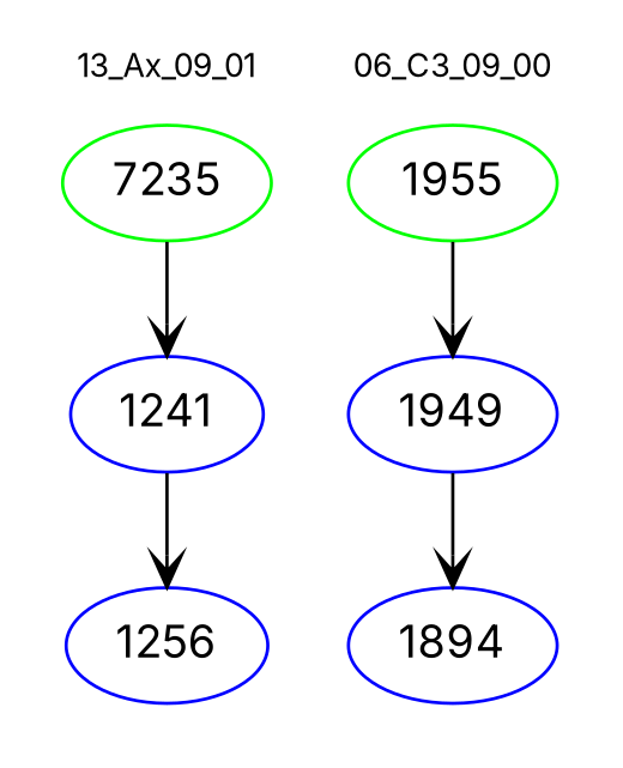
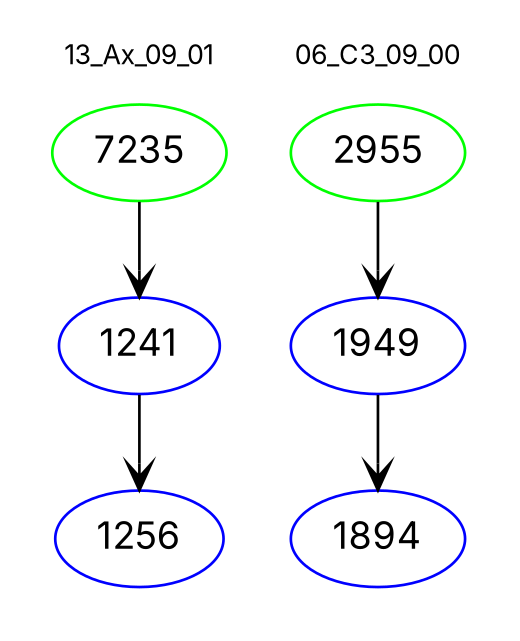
  digraph {
    fontname=Inter
    node [color=blue fontname=Inter]
    edge [arrowhead=vee color=black fontname=Inter]
    n1 [color=green label=7235]
    n2 [label=1241]
    n3 [label=1256]
-   n4 [color=green label=1955]
+   n4 [color=green label=2955]
    n5 [label=1949]
    n6 [label=1894]
    subgraph cluster_1 {
      color=white
      fontsize=10
      label="13_Ax_09_01"
      n1
      n2
      n3
    }
    subgraph cluster_2 {
      color=white
      fontsize=10
      label="06_C3_09_00"
      n4
      n5
      n6
    }
    n1 -> n2
    n2 -> n3
    n4 -> n5
    n5 -> n6
  }
